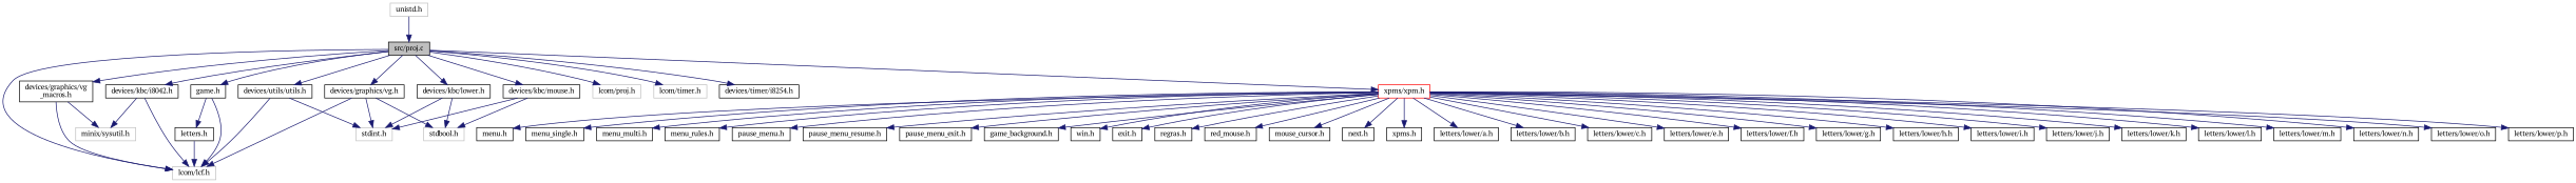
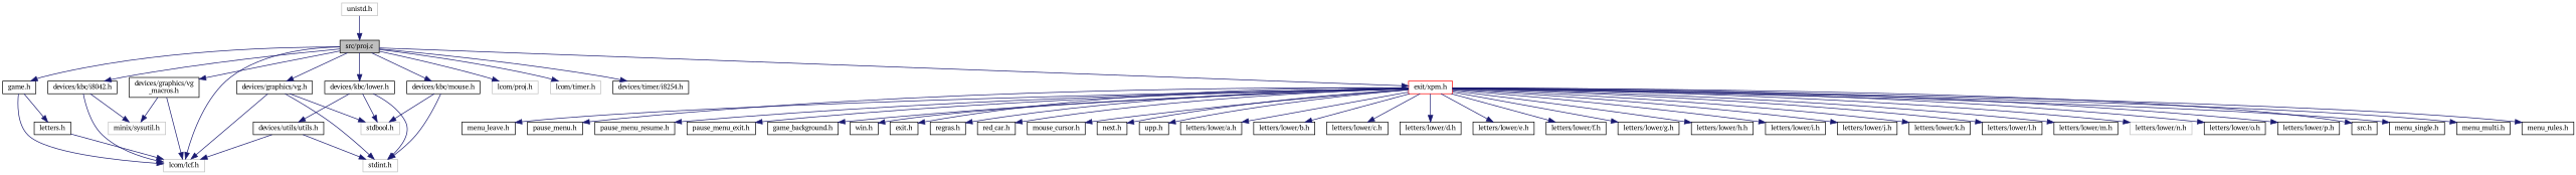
  digraph {
    fontname="PT Serif"
    node [color=black fillcolor=white fontname="PT Serif" fontsize=10 shape=record style=filled]
    edge [color=midnightblue fontname="PT Serif" fontsize=10 labelfontname=Helvetica labelfontsize=10 style=solid]
    n1 [fillcolor=grey75 fontcolor=black height=0.2 label="src/proj.c" width=0.4]
    n2 [color=grey75 height=0.2 label="lcom/lcf.h" width=0.4]
    n3 [color=grey75 height=0.2 label="lcom/proj.h" width=0.4]
    n4 [height=0.2 label="devices/graphics/vg.h" width=0.4]
    n5 [height=0.2 label="devices/kbc/lower.h" width=0.4]
    n6 [height=0.2 label="devices/kbc/mouse.h" width=0.4]
    n7 [color=grey75 height=0.2 label="lcom/timer.h" width=0.4]
    n8 [height=0.2 label="devices/graphics/vg\l_macros.h" width=0.4]
    n9 [height=0.2 label="devices/kbc/i8042.h" width=0.4]
    n10 [height=0.2 label="devices/timer/i8254.h" width=0.4]
    n11 [height=0.2 label="devices/utils/utils.h" width=0.4]
    n12 [height=0.2 label="game.h" width=0.4]
-   n13 [color=red height=0.2 label="xpms/xpm.h" width=0.4]
+   n13 [color=red height=0.2 label="exit/xpm.h" width=0.4]
    n14 [color=grey75 height=0.2 label="stdbool.h" width=0.4]
    n15 [color=grey75 height=0.2 label="stdint.h" width=0.4]
    n16 [color=grey75 height=0.2 label="minix/sysutil.h" width=0.4]
    n17 [height=0.2 label="letters.h" width=0.4]
-   n18 [height=0.2 label="menu.h" width=0.4]
+   n18 [height=0.2 label="src.h" width=0.4]
    n19 [height=0.2 label="menu_single.h" width=0.4]
    n20 [height=0.2 label="menu_multi.h" width=0.4]
    n21 [height=0.2 label="menu_rules.h" width=0.4]
+   n22 [height=0.2 label="menu_leave.h" width=0.4]
    n23 [height=0.2 label="pause_menu.h" width=0.4]
    n24 [height=0.2 label="pause_menu_resume.h" width=0.4]
    n25 [height=0.2 label="pause_menu_exit.h" width=0.4]
    n26 [height=0.2 label="game_background.h" width=0.4]
    n27 [height=0.2 label="win.h" width=0.4]
    n28 [height=0.2 label="exit.h" width=0.4]
    n29 [height=0.2 label="regras.h" width=0.4]
-   n30 [height=0.2 label="red_mouse.h" width=0.4]
+   n30 [height=0.2 label="red_car.h" width=0.4]
    n31 [height=0.2 label="mouse_cursor.h" width=0.4]
    n32 [height=0.2 label="next.h" width=0.4]
-   n33 [height=0.2 label="xpms.h" width=0.4]
+   n33 [height=0.2 label="upp.h" width=0.4]
    n34 [height=0.2 label="letters/lower/a.h" width=0.4]
    n35 [height=0.2 label="letters/lower/b.h" width=0.4]
    n36 [height=0.2 label="letters/lower/c.h" width=0.4]
+   n37 [height=0.2 label="letters/lower/d.h" width=0.4]
    n38 [height=0.2 label="letters/lower/e.h" width=0.4]
    n39 [height=0.2 label="letters/lower/f.h" width=0.4]
    n40 [height=0.2 label="letters/lower/g.h" width=0.4]
    n41 [height=0.2 label="letters/lower/h.h" width=0.4]
    n42 [height=0.2 label="letters/lower/i.h" width=0.4]
    n43 [height=0.2 label="letters/lower/j.h" width=0.4]
    n44 [height=0.2 label="letters/lower/k.h" width=0.4]
    n45 [height=0.2 label="letters/lower/l.h" width=0.4]
    n46 [height=0.2 label="letters/lower/m.h" width=0.4]
-   n47 [height=0.2 label="letters/lower/n.h" width=0.4]
+   n47 [color=grey75 height=0.2 label="letters/lower/n.h" width=0.4]
    n48 [height=0.2 label="letters/lower/o.h" width=0.4]
    n49 [height=0.2 label="letters/lower/p.h" width=0.4]
    n50 [color=grey75 height=0.2 label="unistd.h" width=0.4]
    n1 -> n2
    n1 -> n3
    n1 -> n4
    n1 -> n5
    n1 -> n6
    n1 -> n7
    n1 -> n8
    n1 -> n9
    n1 -> n10
-   n1 -> n11
+   n5 -> n11
    n1 -> n12
    n1 -> n13
    n4 -> n2
    n4 -> n14
    n4 -> n15
    n5 -> n14
    n5 -> n15
    n6 -> n14
    n6 -> n15
    n8 -> n2
    n8 -> n16
    n9 -> n2
    n9 -> n16
    n11 -> n2
    n11 -> n15
    n12 -> n2
    n12 -> n17
    n13 -> n18
    n13 -> n19
    n13 -> n20
    n13 -> n21
+   n13 -> n22
    n13 -> n23
    n13 -> n24
    n13 -> n25
    n13 -> n26
    n13 -> n27
    n13 -> n28
    n13 -> n29
    n13 -> n30
    n13 -> n31
    n13 -> n32
    n13 -> n33
    n13 -> n34
    n13 -> n35
    n13 -> n36
+   n13 -> n37
    n13 -> n38
    n13 -> n39
    n13 -> n40
    n13 -> n41
    n13 -> n42
    n13 -> n43
    n13 -> n44
    n13 -> n45
    n13 -> n46
    n13 -> n47
    n13 -> n48
    n13 -> n49
    n17 -> n2
    n50 -> n1
  }
